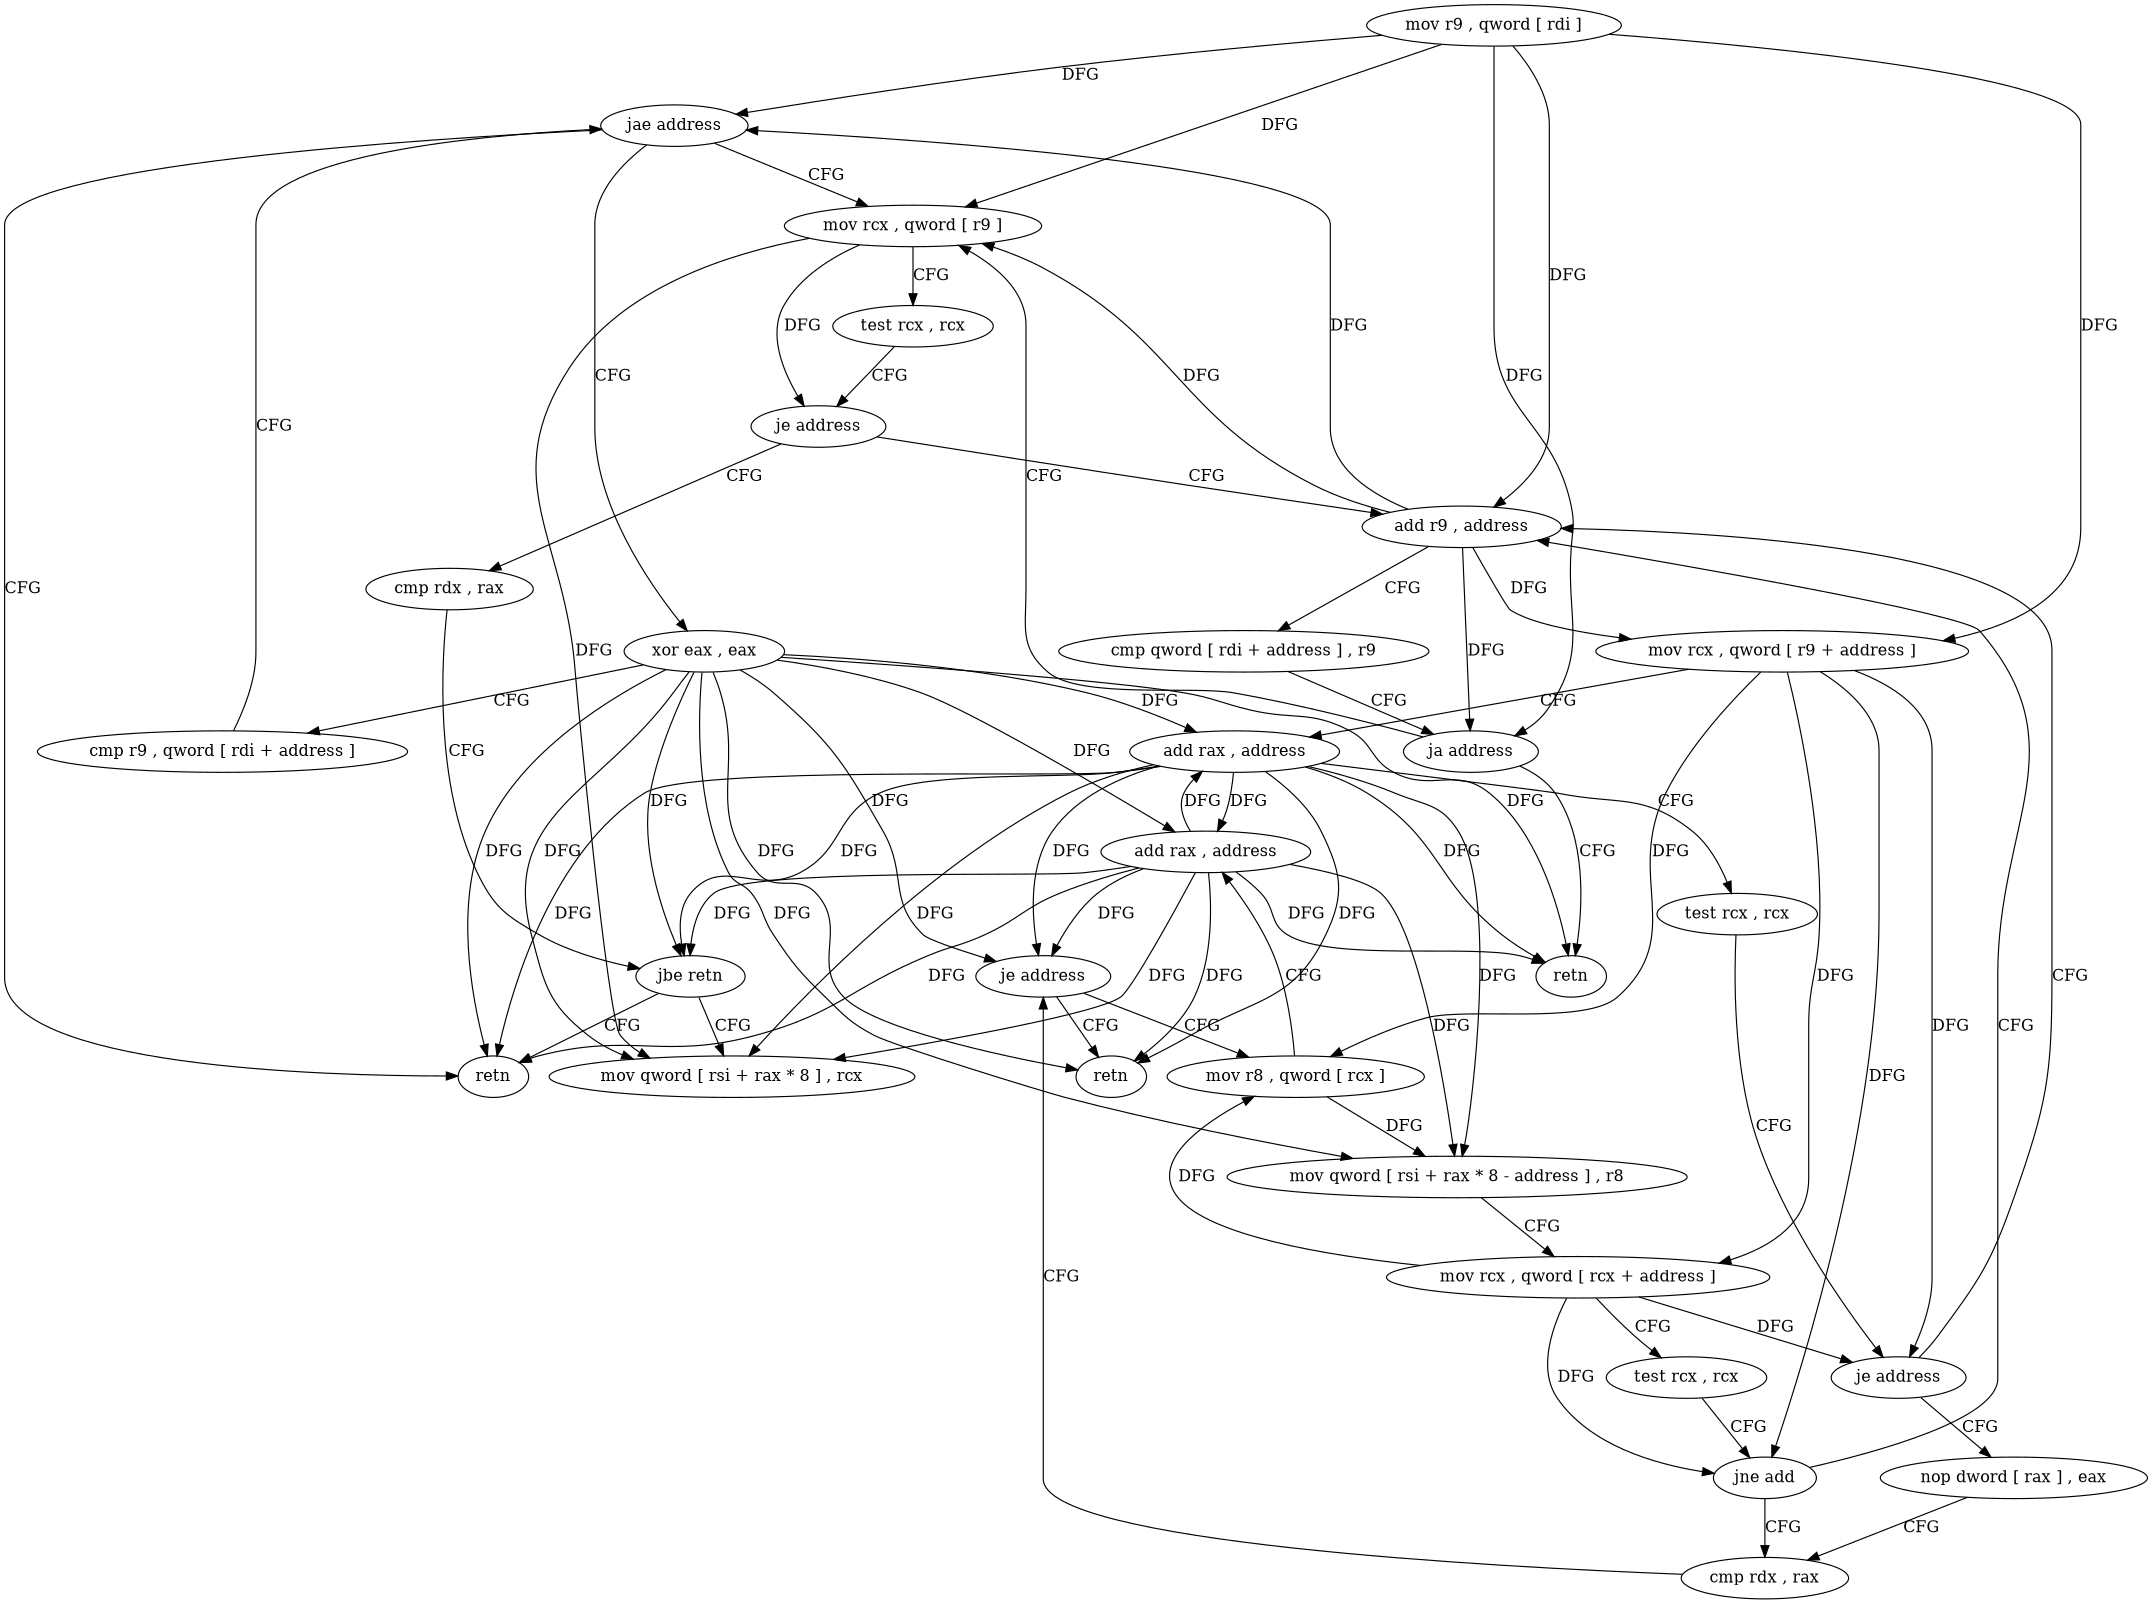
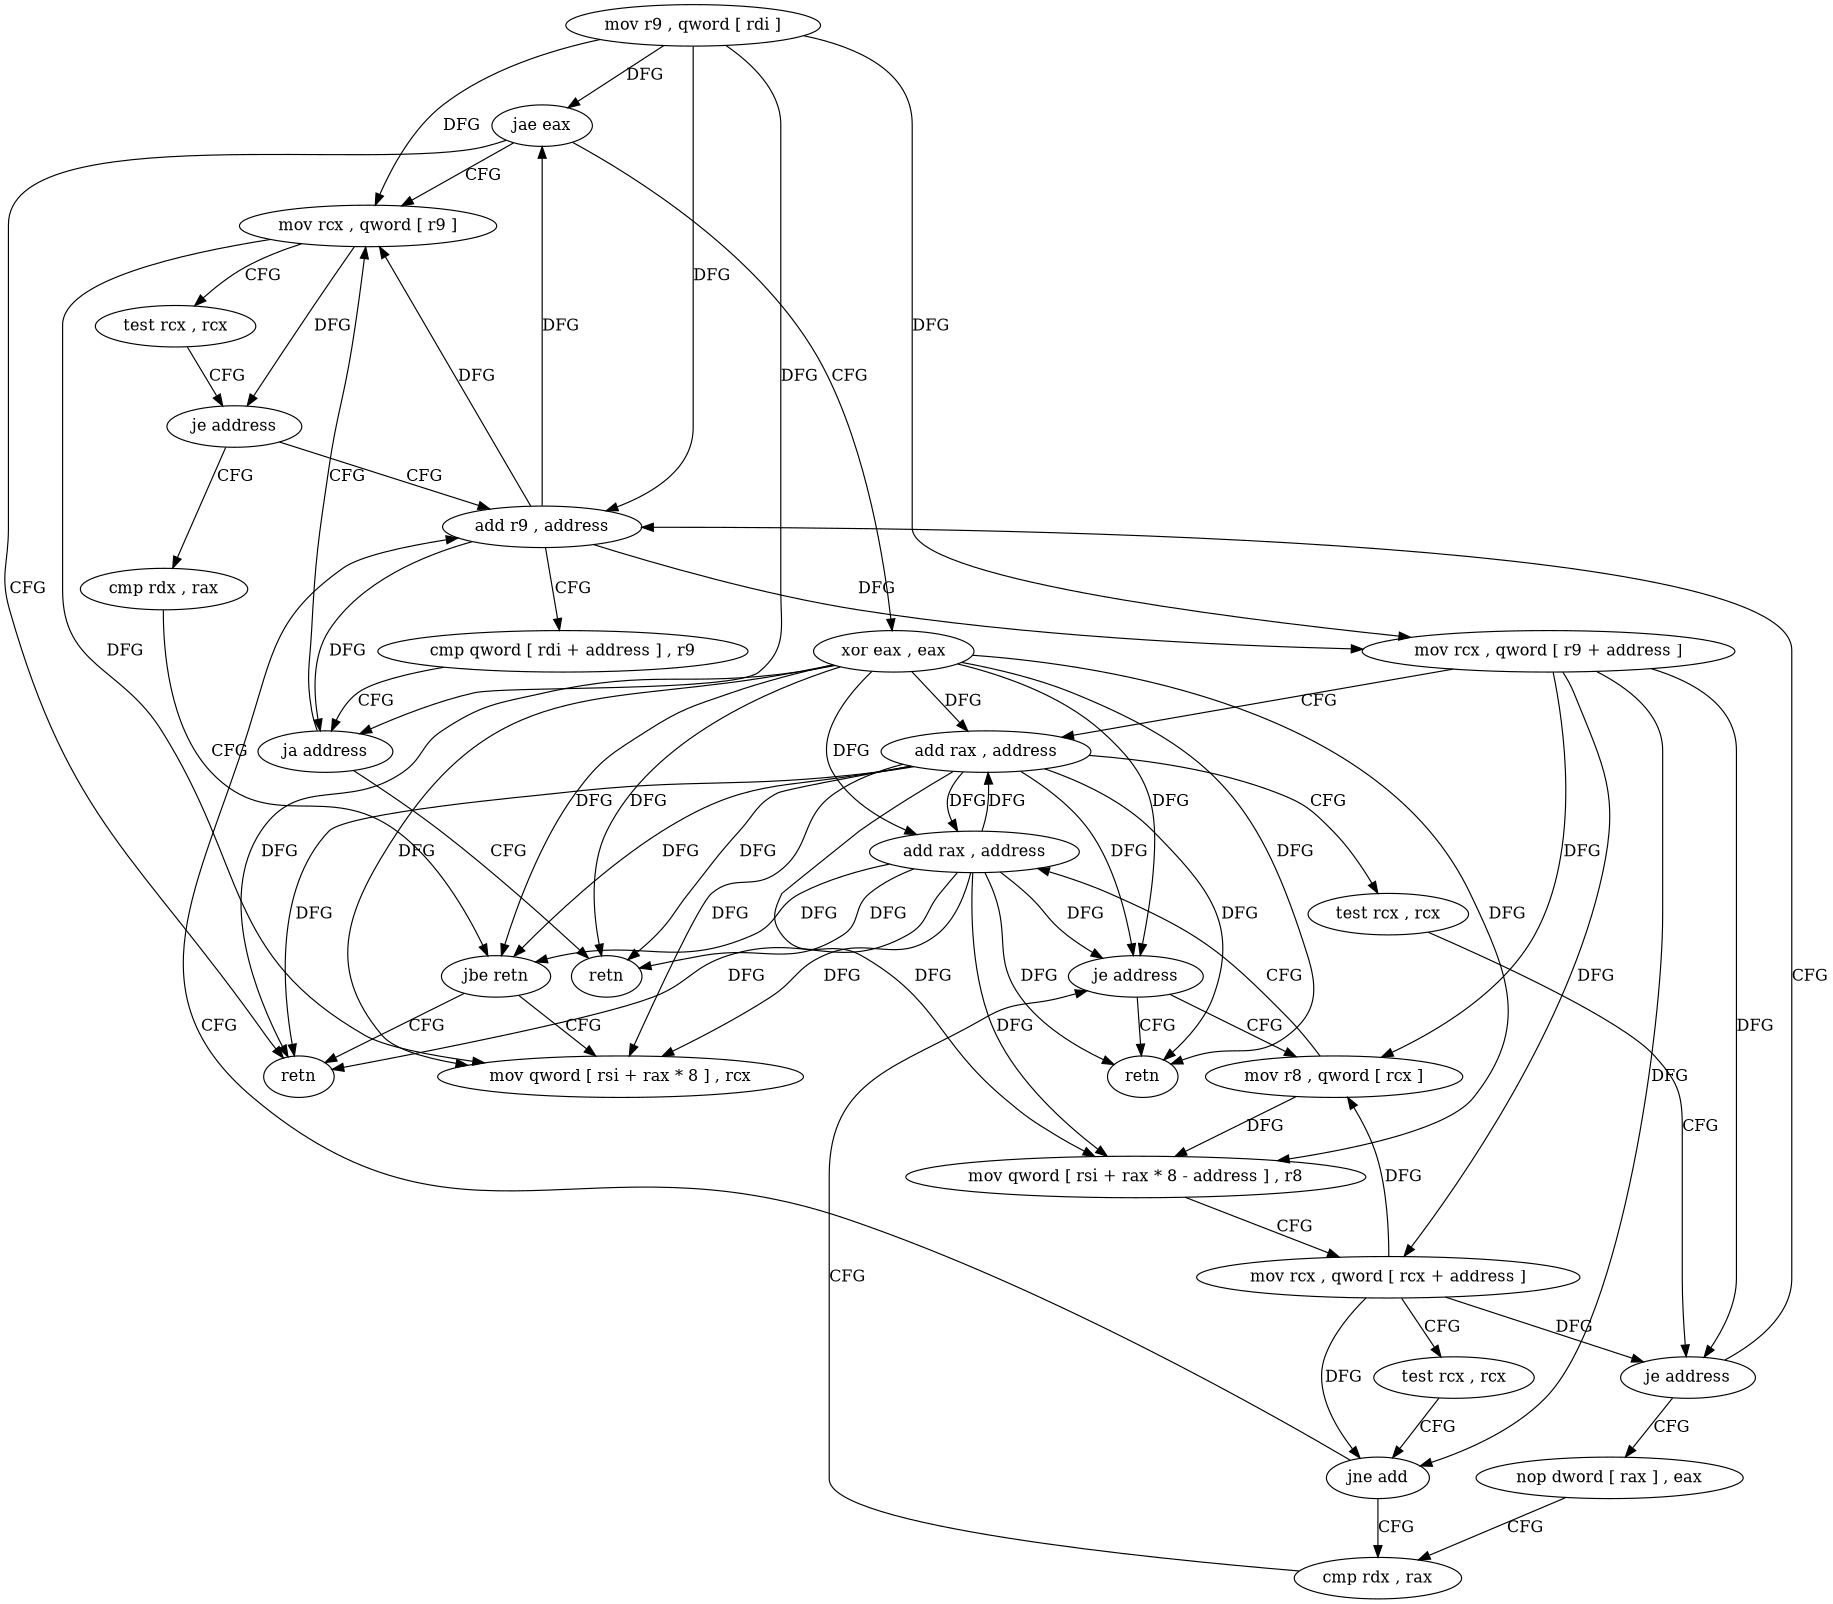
  digraph {
    n1 [label="mov r9 , qword [ rdi ]"]
-   n2 [label="jae address"]
+   n2 [label="jae eax"]
    n3 [label="mov rcx , qword [ r9 ]"]
    n4 [label="add r9 , address"]
    n5 [label="ja address"]
    n6 [label="mov rcx , qword [ r9 + address ]"]
    n7 [label="xor eax , eax"]
-   n8 [label="cmp r9 , qword [ rdi + address ]"]
    n9 [label=retn]
    n10 [label=retn]
    n11 [label="jbe retn"]
    n12 [label="mov qword [ rsi + rax * 8 ] , rcx"]
    n13 [label="add rax , address"]
    n14 [label=retn]
    n15 [label="add rax , address"]
    n16 [label="mov qword [ rsi + rax * 8 - address ] , r8"]
    n17 [label="je address"]
    n18 [label="test rcx , rcx"]
    n19 [label="je address"]
    n20 [label="cmp qword [ rdi + address ] , r9"]
    n21 [label="je address"]
    n22 [label="mov r8 , qword [ rcx ]"]
    n23 [label="mov rcx , qword [ rcx + address ]"]
    n24 [label="jne add"]
    n25 [label="test rcx , rcx"]
    n26 [label="cmp rdx , rax"]
    n27 [label="nop dword [ rax ] , eax"]
    n28 [label="test rcx , rcx"]
    n29 [label="cmp rdx , rax"]
    n1 -> n2 [label=DFG]
    n1 -> n3 [label=DFG]
    n1 -> n4 [label=DFG]
    n1 -> n5 [label=DFG]
    n1 -> n6 [label=DFG]
    n2 -> n3 [label=CFG]
    n2 -> n7 [label=CFG]
    n2 -> n9 [label=CFG]
    n3 -> n12 [label=DFG]
    n3 -> n18 [label=CFG]
    n3 -> n19 [label=DFG]
    n4 -> n2 [label=DFG]
    n4 -> n3 [label=DFG]
    n4 -> n5 [label=DFG]
    n4 -> n6 [label=DFG]
    n4 -> n20 [label=CFG]
    n5 -> n3 [label=CFG]
    n5 -> n10 [label=CFG]
    n6 -> n13 [label=CFG]
    n6 -> n21 [label=DFG]
    n6 -> n22 [label=DFG]
    n6 -> n23 [label=DFG]
    n6 -> n24 [label=DFG]
-   n7 -> n8 [label=CFG]
    n7 -> n9 [label=DFG]
    n7 -> n10 [label=DFG]
    n7 -> n11 [label=DFG]
    n7 -> n12 [label=DFG]
    n7 -> n13 [label=DFG]
    n7 -> n14 [label=DFG]
    n7 -> n15 [label=DFG]
    n7 -> n16 [label=DFG]
    n7 -> n17 [label=DFG]
-   n8 -> n2 [label=CFG]
    n11 -> n9 [label=CFG]
    n11 -> n12 [label=CFG]
    n13 -> n9 [label=DFG]
    n13 -> n10 [label=DFG]
    n13 -> n11 [label=DFG]
    n13 -> n12 [label=DFG]
    n13 -> n14 [label=DFG]
    n13 -> n15 [label=DFG]
    n13 -> n16 [label=DFG]
    n13 -> n17 [label=DFG]
    n13 -> n25 [label=CFG]
    n15 -> n9 [label=DFG]
    n15 -> n10 [label=DFG]
    n15 -> n11 [label=DFG]
    n15 -> n12 [label=DFG]
    n15 -> n13 [label=DFG]
    n15 -> n14 [label=DFG]
    n15 -> n16 [label=DFG]
    n15 -> n17 [label=DFG]
    n16 -> n23 [label=CFG]
    n17 -> n14 [label=CFG]
    n17 -> n22 [label=CFG]
    n18 -> n19 [label=CFG]
    n19 -> n4 [label=CFG]
    n19 -> n26 [label=CFG]
    n20 -> n5 [label=CFG]
    n21 -> n4 [label=CFG]
    n21 -> n27 [label=CFG]
    n22 -> n15 [label=CFG]
    n22 -> n16 [label=DFG]
    n23 -> n21 [label=DFG]
    n23 -> n22 [label=DFG]
    n23 -> n24 [label=DFG]
    n23 -> n28 [label=CFG]
    n24 -> n4 [label=CFG]
    n24 -> n29 [label=CFG]
    n25 -> n21 [label=CFG]
    n26 -> n11 [label=CFG]
    n27 -> n29 [label=CFG]
    n28 -> n24 [label=CFG]
    n29 -> n17 [label=CFG]
  }
